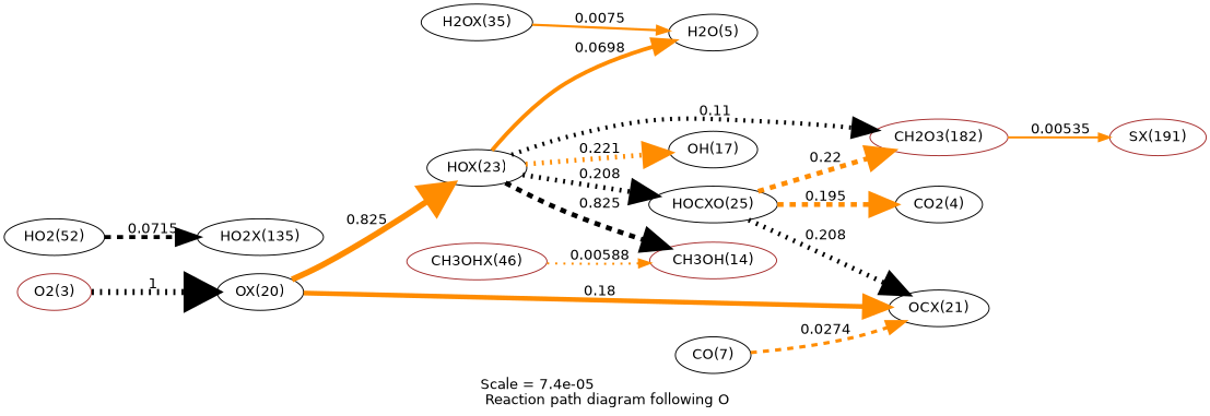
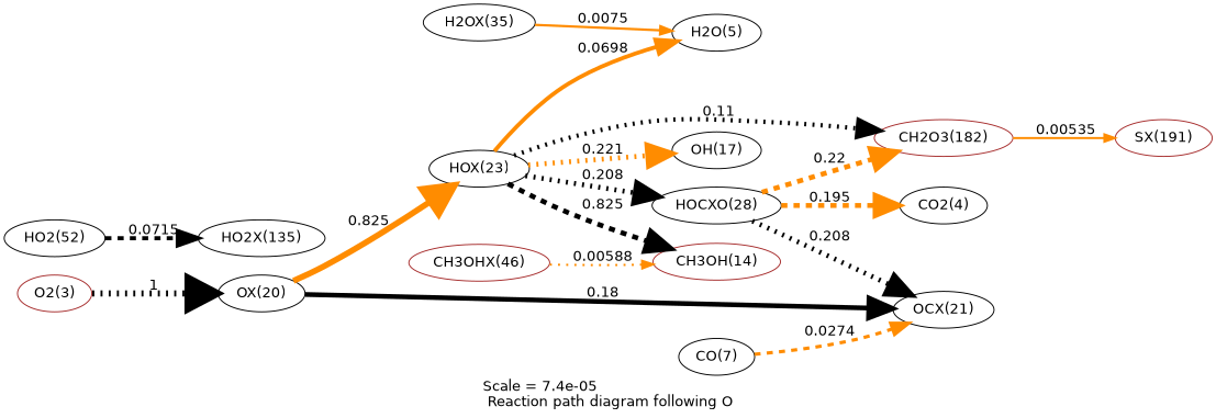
  digraph {
    fontname="DejaVu Sans"
    label="Scale = 7.4e-05\l Reaction path diagram following O"
    rankdir=LR
    node [color=black fontname="DejaVu Sans"]
    edge [arrowsize=2.43 color=darkorange fontname="DejaVu Sans" penwidth=4.86 style=dotted]
    n1 [color=brown label="O2(3)"]
    n2 [label="OX(20)"]
    n3 [label="HOX(23)"]
    n4 [label="OCX(21)"]
    n5 [color=brown label="CH3OH(14)"]
    n6 [label="OH(17)"]
    n7 [label="H2O(5)"]
-   n8 [label="HOCXO(25)"]
+   n8 [label="HOCXO(28)"]
    n9 [color=brown label="CH2O3(182)"]
    n10 [label="CO2(4)"]
    n11 [color=brown label="SX(191)"]
    n12 [color=brown label="CH3OHX(46)"]
    n13 [label="H2OX(35)"]
    n14 [label="HO2(52)"]
    n15 [label="HO2X(135)"]
    n16 [label="CO(7)"]
    n1 -> n2 [arrowsize=3 color=black label=" 1" penwidth=6]
    n2 -> n3 [arrowsize=2.93 label=" 0.825" penwidth=5.85 style=solid]
-   n2 -> n4 [arrowsize=2.35 label=" 0.18" penwidth=4.71 style=solid]
+   n2 -> n4 [arrowsize=2.35 color=black label=" 0.18" penwidth=4.71 style=solid]
    n3 -> n5 [arrowsize=2.42 color=black label=" 0.825" penwidth=4.83 style=dashed]
    n3 -> n6 [label=" 0.221"]
    n3 -> n7 [arrowsize=2 label=" 0.0698" penwidth=3.99 style=solid]
    n3 -> n8 [arrowsize=2.41 color=black label=" 0.208" penwidth=4.81]
    n3 -> n9 [arrowsize=2.17 color=black label=" 0.11" penwidth=4.34]
    n8 -> n4 [arrowsize=2.41 color=black label=" 0.208" penwidth=4.81]
    n8 -> n9 [label=" 0.22" style=dashed]
    n8 -> n10 [arrowsize=2.38 label=" 0.195" penwidth=4.77 style=dashed]
    n9 -> n11 [arrowsize=1.03 label=" 0.00535" penwidth=2.05 style=solid]
    n12 -> n5 [arrowsize=1.06 label=" 0.00588" penwidth=2.12]
    n13 -> n7 [arrowsize=1.15 label=" 0.0075" penwidth=2.31 style=solid]
    n14 -> n15 [arrowsize=2 color=black label=" 0.0715" penwidth=4.01 style=dashed]
    n16 -> n4 [arrowsize=1.64 label=" 0.0274" penwidth=3.28 style=dashed]
  }
